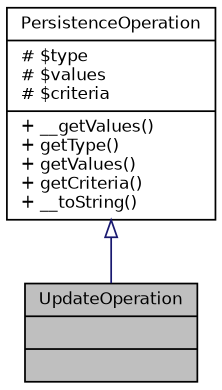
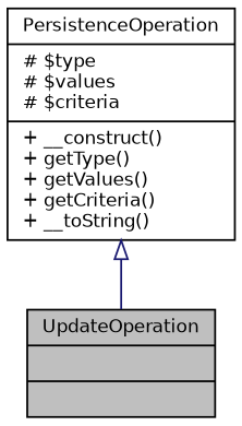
  digraph {
    node [color=black fontname=Helvetica fontsize=10 shape=record style=filled]
    n1 [fillcolor=grey75 fontcolor=black height=0.2 label="{UpdateOperation\n||}" width=0.4]
-   n2 [fillcolor=white height=0.2 label="{PersistenceOperation\n|# $type\l# $values\l# $criteria\l|+ __getValues()\l+ getType()\l+ getValues()\l+ getCriteria()\l+ __toString()\l}" width=0.4]
+   n2 [fillcolor=white height=0.2 label="{PersistenceOperation\n|# $type\l# $values\l# $criteria\l|+ __construct()\l+ getType()\l+ getValues()\l+ getCriteria()\l+ __toString()\l}" width=0.4]
    n2 -> n1 [arrowtail=onormal color=midnightblue dir=back fontname=Helvetica fontsize=10 labelfontname=Helvetica labelfontsize=10 style=solid]
  }
